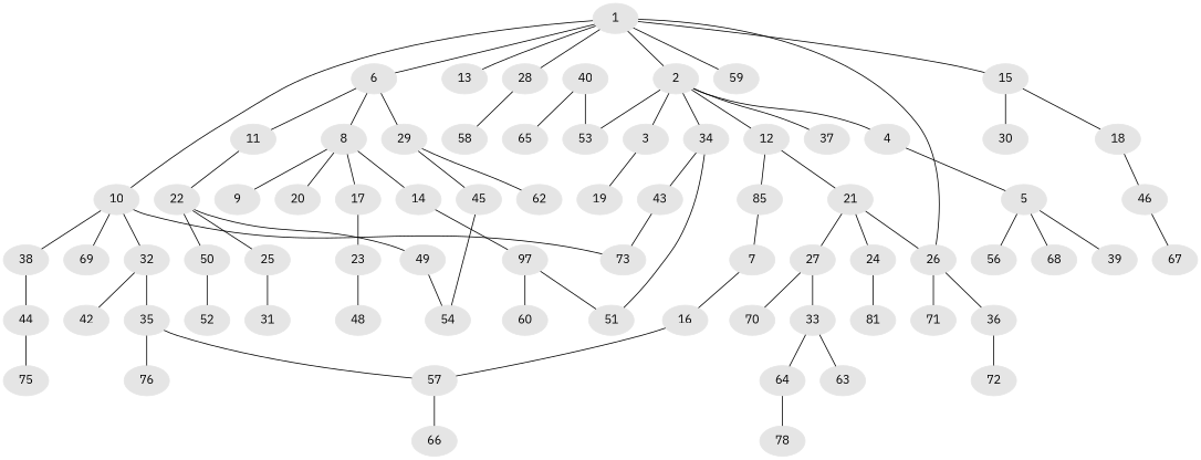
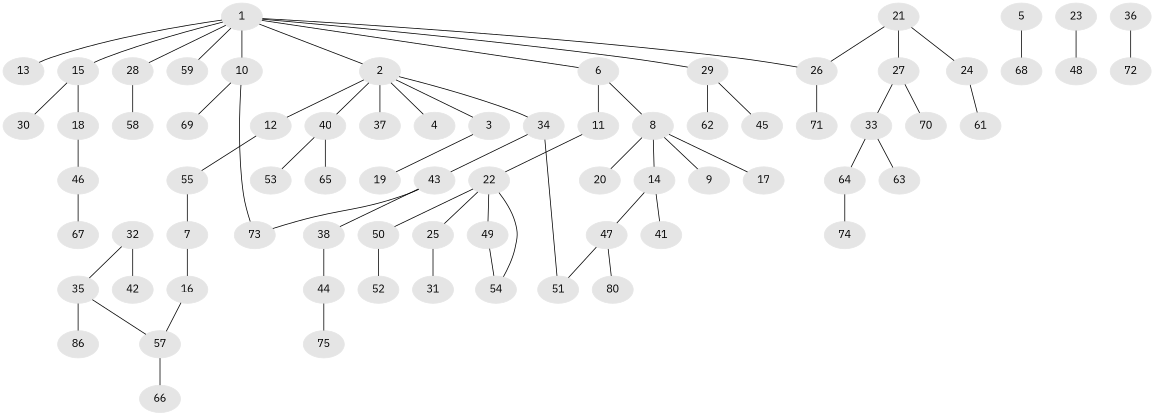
  graph {
    fontname="IBM Plex Sans"
    node [color=gray90 fontname="IBM Plex Sans" style=filled]
    edge [fontname="IBM Plex Sans"]
    1
    2
    6
    10
    13
    15
    28
    59
    26
    3
    4
    12
    34
    37
    40
    8
    11
    29
    32
    38
    69
    73
    18
    30
    58
    19
    5
    21
-   55 [label=85]
+   55
    43
    51
    53
    65
    7
    16
-   39
-   56
    68
    9
    14
    17
    20
    22
    45
    62
    57
-   47 [label=97]
+   47
+   41
    23
-   60
+   60 [label=80]
    35
    42
    44
    25
    49
    50
    24
    27
    46
    36
    71
    66
    48
    67
-   61 [label=81]
+   61
    33
    70
    31
    54
    52
    72
    63
    64
-   76
-   74 [label=78]
+   76 [label=86]
+   74
    75
    1 -- 2
    1 -- 6
    1 -- 10
    1 -- 13
    1 -- 15
    1 -- 28
    1 -- 59
    1 -- 26
    2 -- 3
    2 -- 4
    2 -- 12
    2 -- 34
    2 -- 37
-   2 -- 53
+   2 -- 40
    6 -- 8
    6 -- 11
-   6 -- 29
-   10 -- 32
-   10 -- 38
+   1 -- 29
+   43 -- 38
    10 -- 69
    10 -- 73
    15 -- 18
    15 -- 30
    28 -- 58
-   26 -- 36
    26 -- 71
    3 -- 19
-   4 -- 5
-   12 -- 21
    12 -- 55
    34 -- 43
    34 -- 51
    40 -- 53
    40 -- 65
    8 -- 9
    8 -- 14
    8 -- 17
    8 -- 20
    11 -- 22
    29 -- 45
    29 -- 62
    32 -- 35
    32 -- 42
    38 -- 44
    18 -- 46
-   5 -- 39
-   5 -- 56
    5 -- 68
    21 -- 26
    21 -- 24
    21 -- 27
    55 -- 7
    43 -- 73
    7 -- 16
    16 -- 57
    14 -- 47
-   17 -- 23
+   14 -- 41
    22 -- 25
    22 -- 49
    22 -- 50
-   45 -- 54
+   22 -- 54
    57 -- 66
    47 -- 51
    47 -- 60
    23 -- 48
    35 -- 57
    35 -- 76
    44 -- 75
    25 -- 31
    49 -- 54
    50 -- 52
    24 -- 61
    27 -- 33
    27 -- 70
    46 -- 67
    36 -- 72
    33 -- 63
    33 -- 64
    64 -- 74
  }
